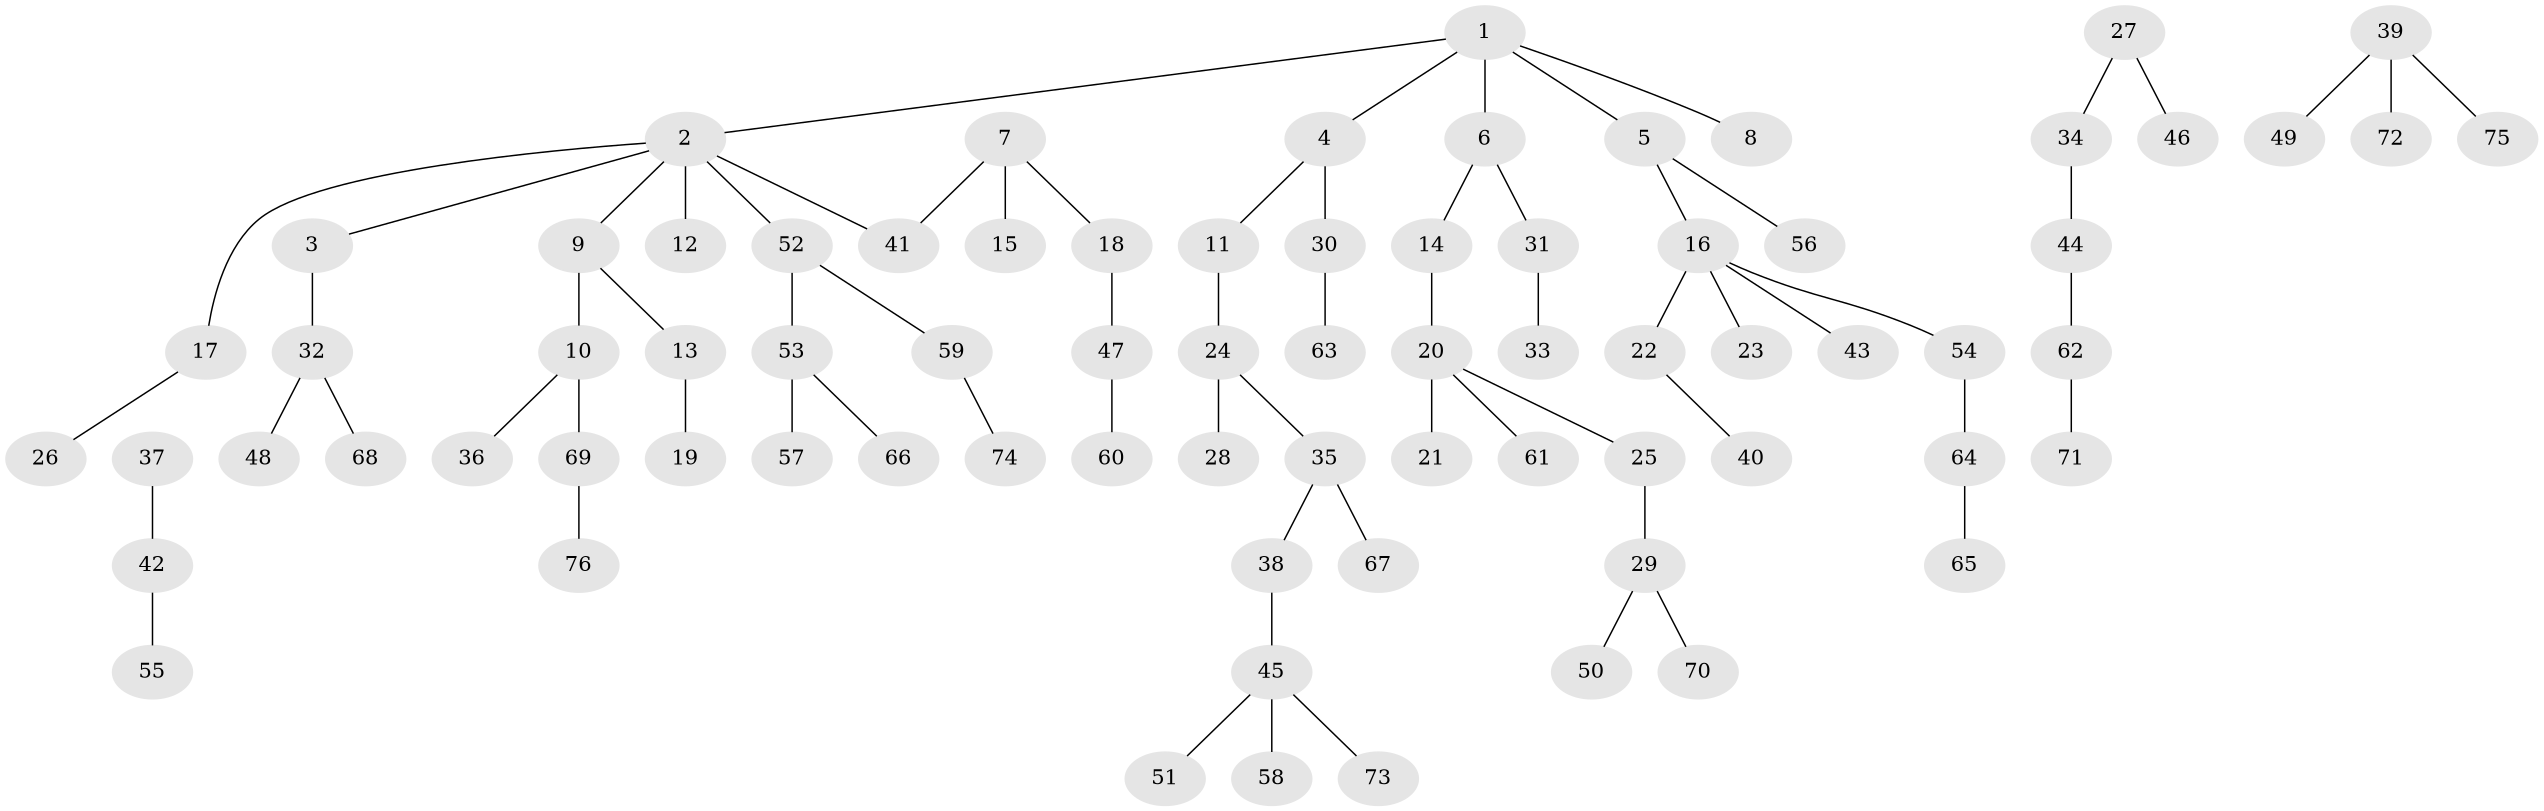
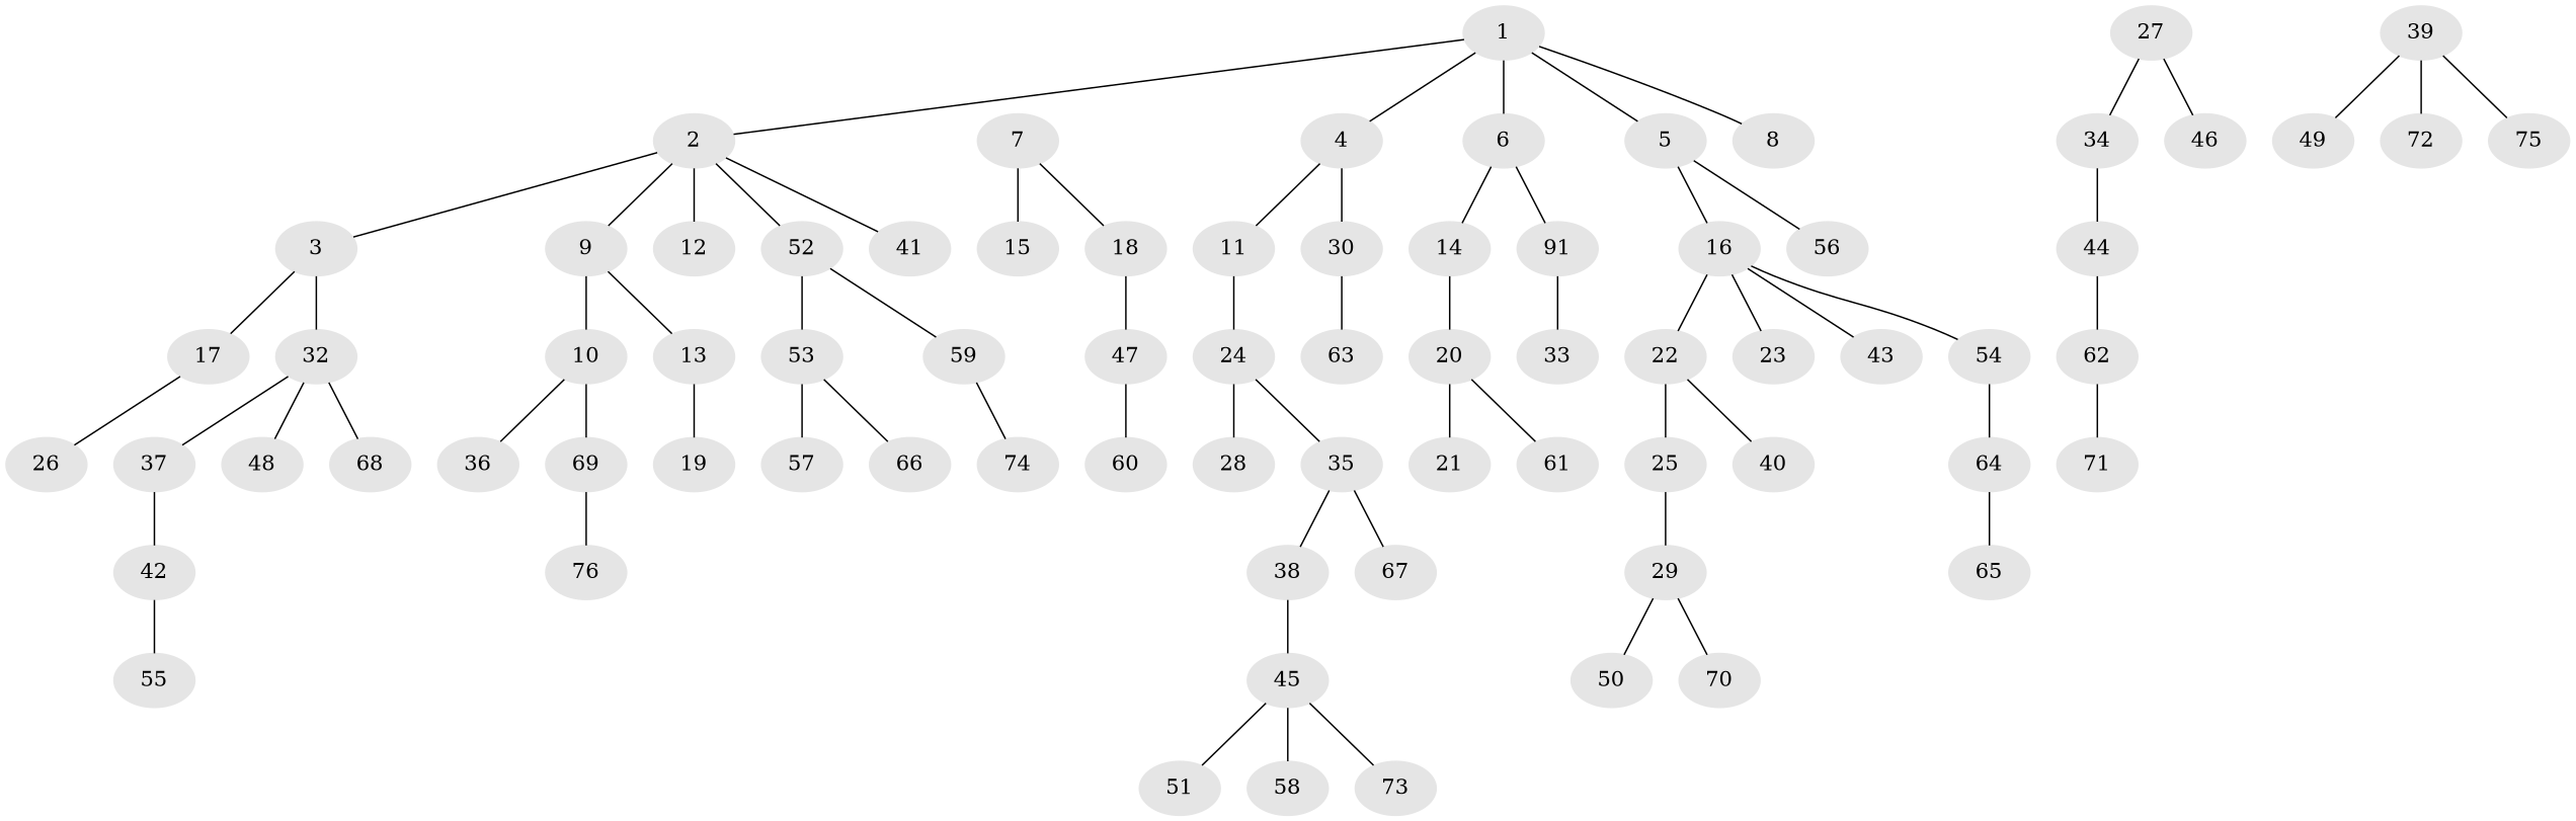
  graph {
    node [color=gray90 style=filled]
    edge [weight=1.0]
    1
    2
    4
    5
    6
    8
    3
    9
    12
    17
    52
    41
    11
    30
    16
    56
    14
-   31
+   31 [label=91]
    32
    7
    15
    18
    10
    13
    26
    53
    59
    37
    48
    68
    24
    63
    22
    23
    43
    54
    20
    27
    34
    46
    33
    47
    36
    69
    19
    76
    28
    35
    39
    49
    72
    75
    21
    61
    25
    40
    64
    60
    29
    38
    67
    50
    70
    44
    42
    62
    45
    55
    51
    58
    73
    71
    57
    66
    74
    65
    1 -- 2
    1 -- 4
    1 -- 5
    1 -- 6
    1 -- 8
    2 -- 3
    2 -- 9
    2 -- 12
-   2 -- 17
+   3 -- 17
    2 -- 52
    2 -- 41
    4 -- 11
    4 -- 30
    5 -- 16
    5 -- 56
    6 -- 14
    6 -- 31
    3 -- 32
    9 -- 10
    9 -- 13
    17 -- 26
    52 -- 53
    52 -- 59
    11 -- 24
    30 -- 63
    16 -- 22
    16 -- 23
    16 -- 43
    16 -- 54
    14 -- 20
    31 -- 33
+   32 -- 37
    32 -- 48
    32 -- 68
-   7 -- 41
    7 -- 15
    7 -- 18
    18 -- 47
    10 -- 36
    10 -- 69
    13 -- 19
    53 -- 57
    53 -- 66
    59 -- 74
    37 -- 42
    24 -- 28
    24 -- 35
-   20 -- 25
+   22 -- 25
    22 -- 40
    54 -- 64
    20 -- 21
    20 -- 61
    27 -- 34
    27 -- 46
    34 -- 44
    47 -- 60
    69 -- 76
    35 -- 38
    35 -- 67
    39 -- 49
    39 -- 72
    39 -- 75
    25 -- 29
    64 -- 65
    29 -- 50
    29 -- 70
    38 -- 45
    44 -- 62
    42 -- 55
    62 -- 71
    45 -- 51
    45 -- 58
    45 -- 73
  }
